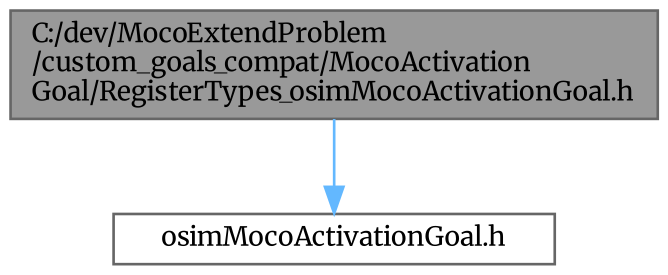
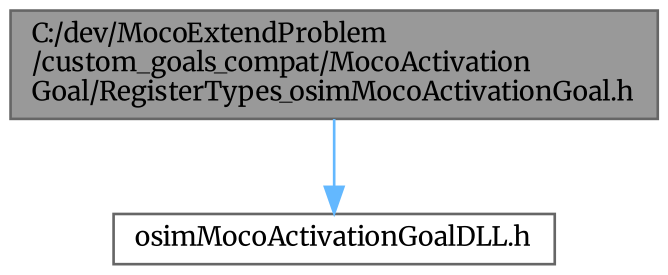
  digraph {
    fontname=Merriweather
    node [fontname=Merriweather fontsize=10 shape=box style=filled]
    n1 [color=gray40 fillcolor=grey60 fontcolor=black height=0.2 label="C:/dev/MocoExtendProblem\l/custom_goals_compat/MocoActivation\lGoal/RegisterTypes_osimMocoActivationGoal.h" width=0.4]
-   n2 [color=grey40 fillcolor=white height=0.2 label="osimMocoActivationGoal.h" width=0.4]
+   n2 [color=grey40 fillcolor=white height=0.2 label="osimMocoActivationGoalDLL.h" width=0.4]
    n1 -> n2 [color=steelblue1 fontname=Merriweather fontsize=10 labelfontname=Helvetica labelfontsize=10 style=solid]
  }
